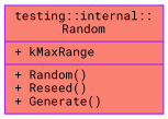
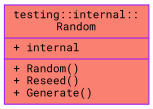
  digraph {
    fontname="Roboto Mono"
-   n1 [color=purple fillcolor=salmon fontcolor=black fontname="Roboto Mono" fontsize=10 height=0.2 label="{testing::internal::\lRandom\n|+ kMaxRange\l|+ Random()\l+ Reseed()\l+ Generate()\l}" shape=record style=filled width=0.4]
+   n1 [color=purple fillcolor=salmon fontcolor=black fontname="Roboto Mono" fontsize=10 height=0.2 label="{testing::internal::\lRandom\n|+ internal\l|+ Random()\l+ Reseed()\l+ Generate()\l}" shape=record style=filled width=0.4]
  }
